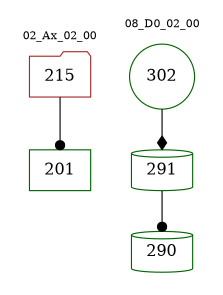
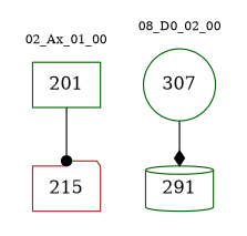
  digraph {
    node [color=darkgreen shape=cylinder]
    edge [arrowhead=dot color=black]
    n1 [color=brown label=215 shape=folder]
    n2 [label=201 shape=box]
    n3 [label=291]
-   n4 [label=290]
-   n5 [label=302 shape=circle]
+   n5 [label=307 shape=circle]
    subgraph cluster_1 {
      color=white
      fontsize=10
-     label="02_Ax_02_00"
+     label="02_Ax_01_00"
      n1
      n2
    }
    subgraph cluster_2 {
      color=white
      fontsize=10
      label="08_D0_02_00"
      n3
-     n4
      n5
    }
-   n1 -> n2
-   n3 -> n4
+   n2 -> n1
    n5 -> n3 [arrowhead=diamond]
  }
